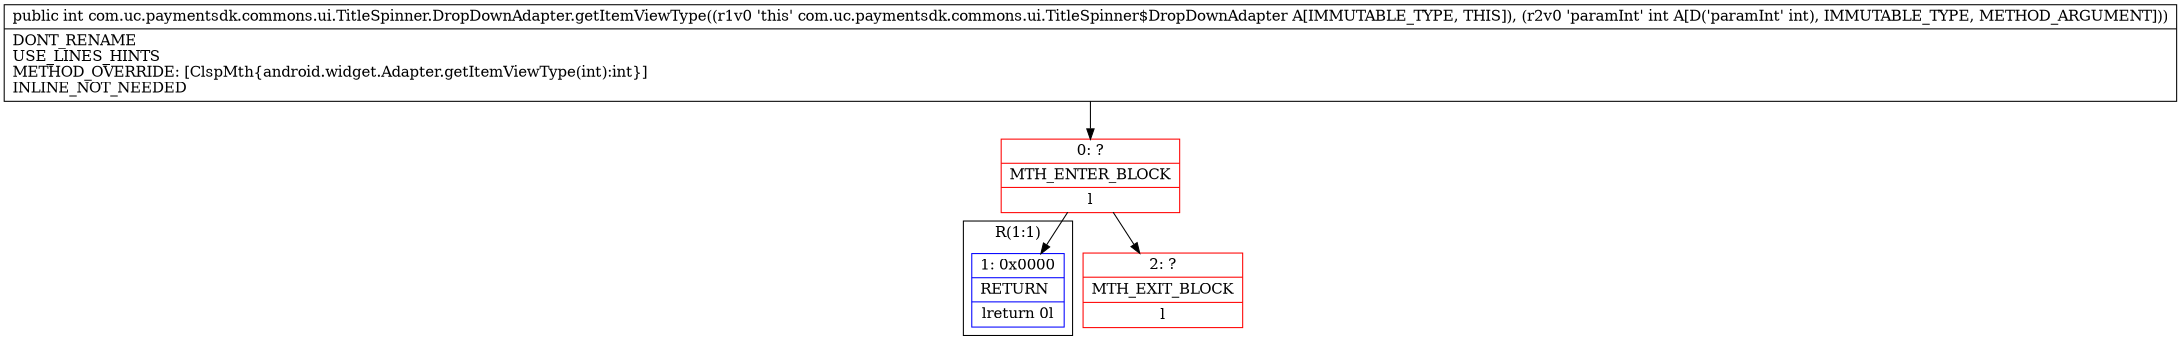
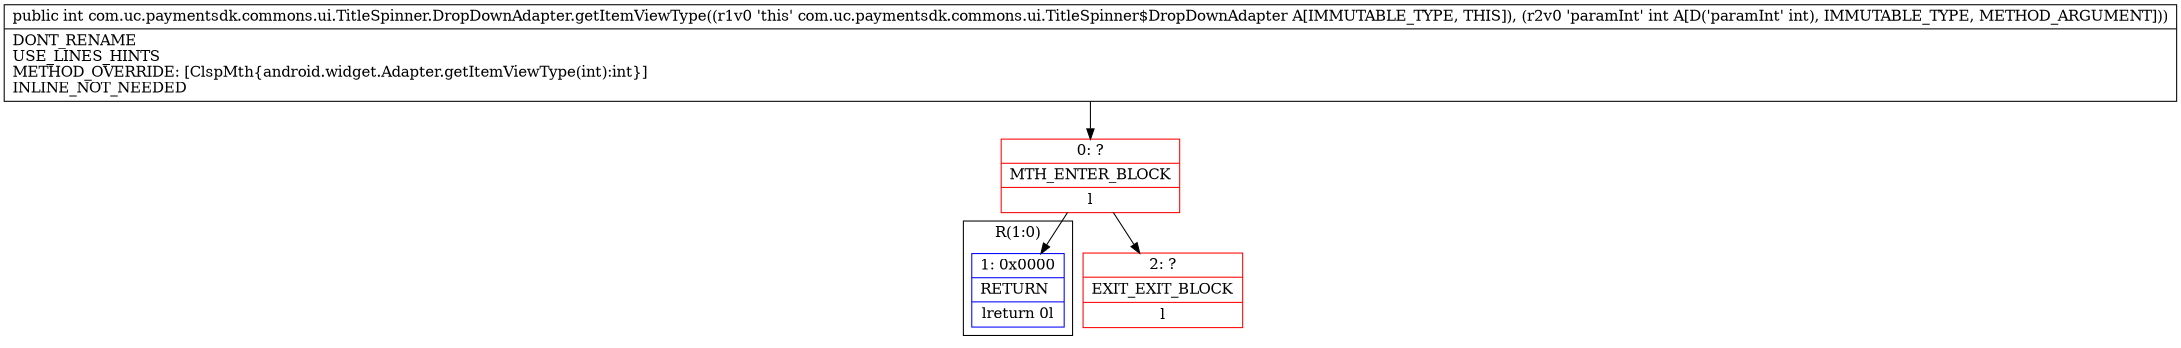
  digraph {
    node [color=red shape=record]
    n1 [color=blue label="{1\:\ 0x0000|RETURN\l|lreturn 0l}"]
-   n2 [label="{2\:\ ?|MTH_EXIT_BLOCK\l|l}"]
+   n2 [label="{2\:\ ?|EXIT_EXIT_BLOCK\l|l}"]
    n3 [label="{0\:\ ?|MTH_ENTER_BLOCK\l|l}"]
    n4 [label="{public int com.uc.paymentsdk.commons.ui.TitleSpinner.DropDownAdapter.getItemViewType((r1v0 'this' com.uc.paymentsdk.commons.ui.TitleSpinner$DropDownAdapter A[IMMUTABLE_TYPE, THIS]), (r2v0 'paramInt' int A[D('paramInt' int), IMMUTABLE_TYPE, METHOD_ARGUMENT]))  | DONT_RENAME\lUSE_LINES_HINTS\lMETHOD_OVERRIDE: [ClspMth\{android.widget.Adapter.getItemViewType(int):int\}]\lINLINE_NOT_NEEDED\l}" color=""]
    subgraph cluster_1 {
-     label="R(1:1)"
+     label="R(1:0)"
      n1
    }
    n3 -> n1
    n3 -> n2
    n4 -> n3
  }
